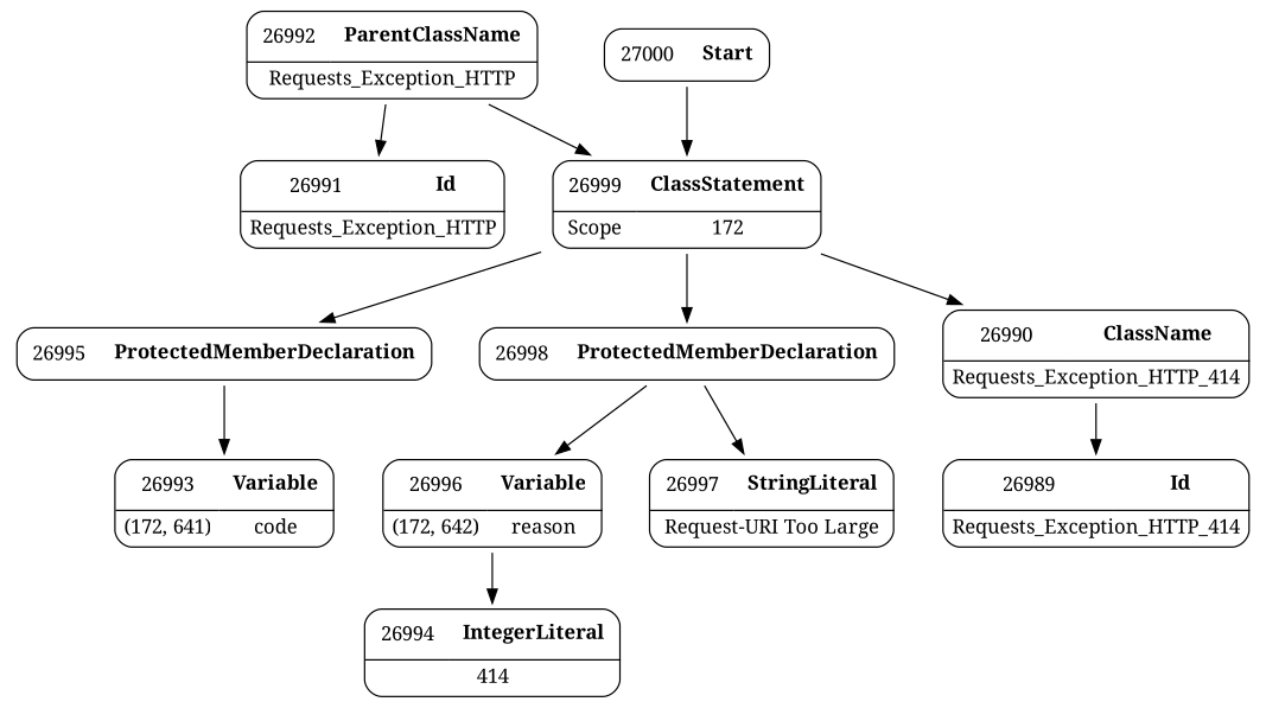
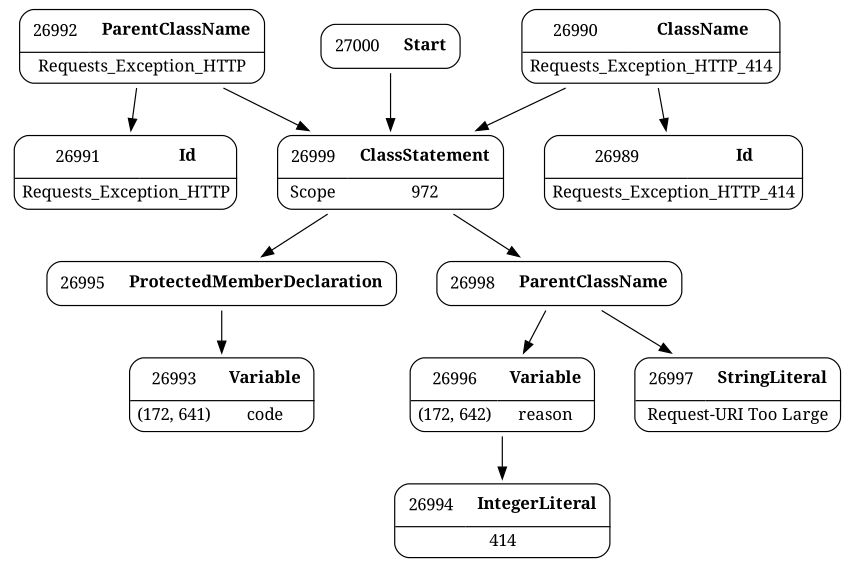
  digraph {
    fontname="Noto Serif"
    node [fontname="Noto Serif" shape=none]
    edge [fontname="Noto Serif" weight=2]
    n1 [label=<<TABLE border='1' cellspacing='0' cellpadding='10' style='rounded' ><TR><TD border='0'>26992</TD><TD border='0'><B>ParentClassName</B></TD></TR><HR/><TR><TD border='0' cellpadding='5' colspan='2'>Requests_Exception_HTTP</TD></TR></TABLE>>]
    n2 [label=<<TABLE border='1' cellspacing='0' cellpadding='10' style='rounded' ><TR><TD border='0'>26991</TD><TD border='0'><B>Id</B></TD></TR><HR/><TR><TD border='0' cellpadding='5' colspan='2'>Requests_Exception_HTTP</TD></TR></TABLE>>]
-   n3 [label=<<TABLE border='1' cellspacing='0' cellpadding='10' style='rounded' ><TR><TD border='0'>26999</TD><TD border='0'><B>ClassStatement</B></TD></TR><HR/><TR><TD border='0' cellpadding='5'>Scope</TD><TD border='0' cellpadding='5'>172</TD></TR></TABLE>>]
+   n3 [label=<<TABLE border='1' cellspacing='0' cellpadding='10' style='rounded' ><TR><TD border='0'>26999</TD><TD border='0'><B>ClassStatement</B></TD></TR><HR/><TR><TD border='0' cellpadding='5'>Scope</TD><TD border='0' cellpadding='5'>972</TD></TR></TABLE>>]
    n4 [label=<<TABLE border='1' cellspacing='0' cellpadding='10' style='rounded' ><TR><TD border='0'>26993</TD><TD border='0'><B>Variable</B></TD></TR><HR/><TR><TD border='0' cellpadding='5'>(172, 641)</TD><TD border='0' cellpadding='5'>code</TD></TR></TABLE>>]
    n5 [label=<<TABLE border='1' cellspacing='0' cellpadding='10' style='rounded' ><TR><TD border='0'>26994</TD><TD border='0'><B>IntegerLiteral</B></TD></TR><HR/><TR><TD border='0' cellpadding='5' colspan='2'>414</TD></TR></TABLE>>]
    n6 [label=<<TABLE border='1' cellspacing='0' cellpadding='10' style='rounded' ><TR><TD border='0'>26995</TD><TD border='0'><B>ProtectedMemberDeclaration</B></TD></TR></TABLE>>]
    n7 [label=<<TABLE border='1' cellspacing='0' cellpadding='10' style='rounded' ><TR><TD border='0'>26996</TD><TD border='0'><B>Variable</B></TD></TR><HR/><TR><TD border='0' cellpadding='5'>(172, 642)</TD><TD border='0' cellpadding='5'>reason</TD></TR></TABLE>>]
    n8 [label=<<TABLE border='1' cellspacing='0' cellpadding='10' style='rounded' ><TR><TD border='0'>26997</TD><TD border='0'><B>StringLiteral</B></TD></TR><HR/><TR><TD border='0' cellpadding='5' colspan='2'>Request-URI Too Large</TD></TR></TABLE>>]
-   n9 [label=<<TABLE border='1' cellspacing='0' cellpadding='10' style='rounded' ><TR><TD border='0'>26998</TD><TD border='0'><B>ProtectedMemberDeclaration</B></TD></TR></TABLE>>]
+   n9 [label=<<TABLE border='1' cellspacing='0' cellpadding='10' style='rounded' ><TR><TD border='0'>26998</TD><TD border='0'><B>ParentClassName</B></TD></TR></TABLE>>]
    n10 [label=<<TABLE border='1' cellspacing='0' cellpadding='10' style='rounded' ><TR><TD border='0'>26990</TD><TD border='0'><B>ClassName</B></TD></TR><HR/><TR><TD border='0' cellpadding='5' colspan='2'>Requests_Exception_HTTP_414</TD></TR></TABLE>>]
    n11 [label=<<TABLE border='1' cellspacing='0' cellpadding='10' style='rounded' ><TR><TD border='0'>26989</TD><TD border='0'><B>Id</B></TD></TR><HR/><TR><TD border='0' cellpadding='5' colspan='2'>Requests_Exception_HTTP_414</TD></TR></TABLE>>]
    n12 [label=<<TABLE border='1' cellspacing='0' cellpadding='10' style='rounded' ><TR><TD border='0'>27000</TD><TD border='0'><B>Start</B></TD></TR></TABLE>>]
    n1 -> n2
    n1 -> n3
    n3 -> n6
    n3 -> n9
-   n3 -> n10
+   n10 -> n3
    n6 -> n4
    n7 -> n5
    n9 -> n7
    n9 -> n8
    n10 -> n11
    n12 -> n3
  }
